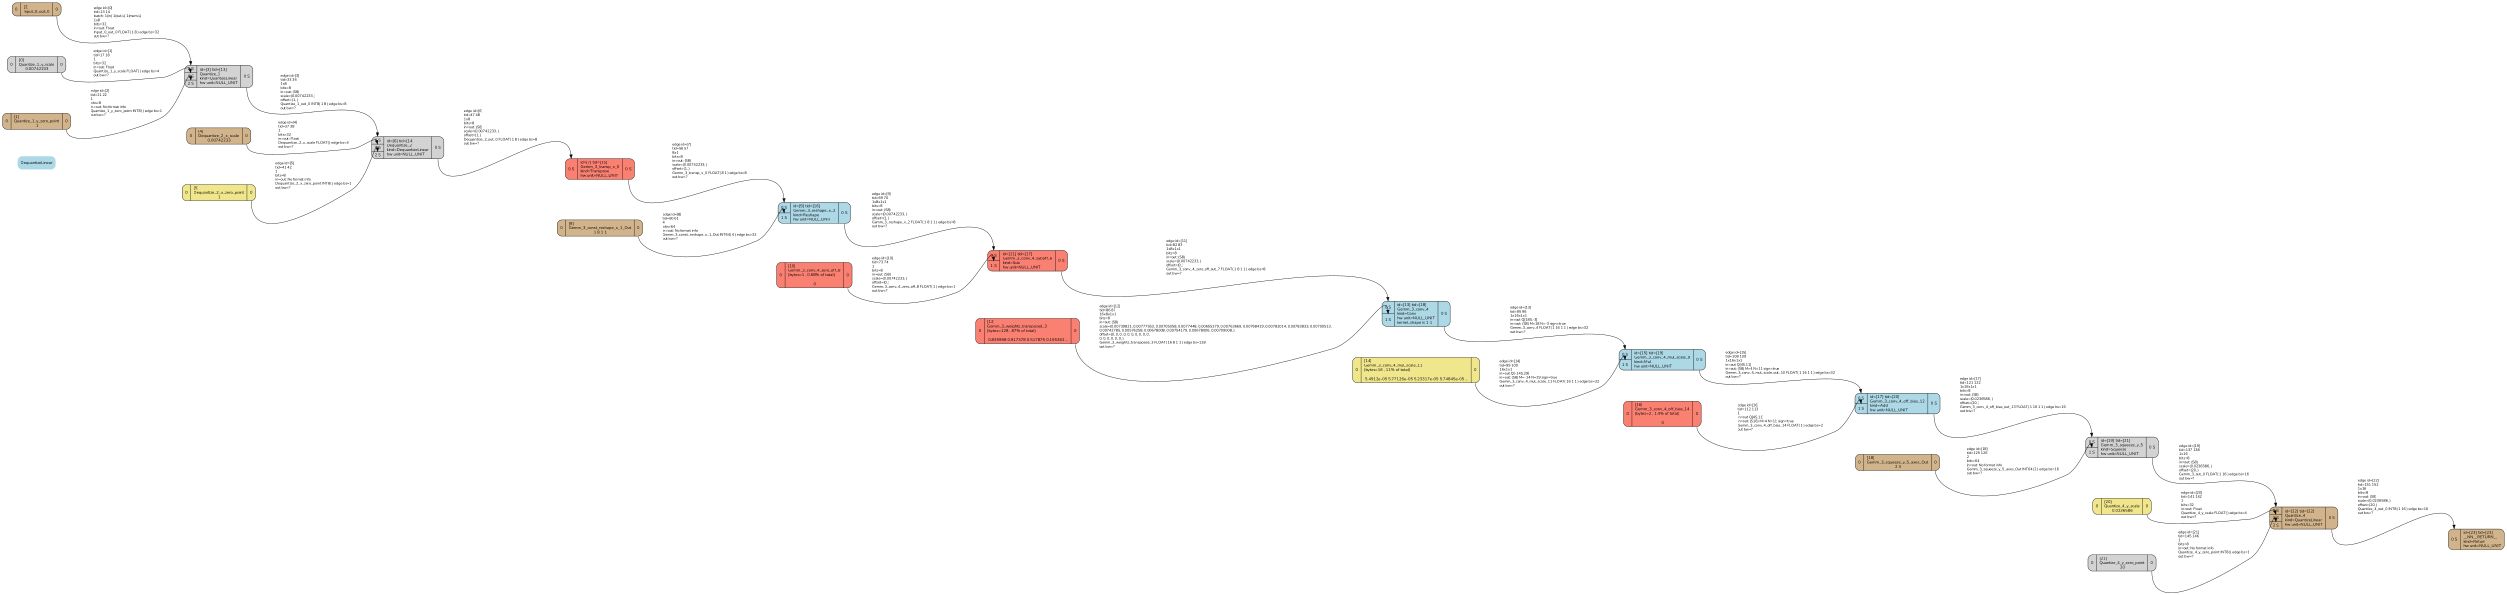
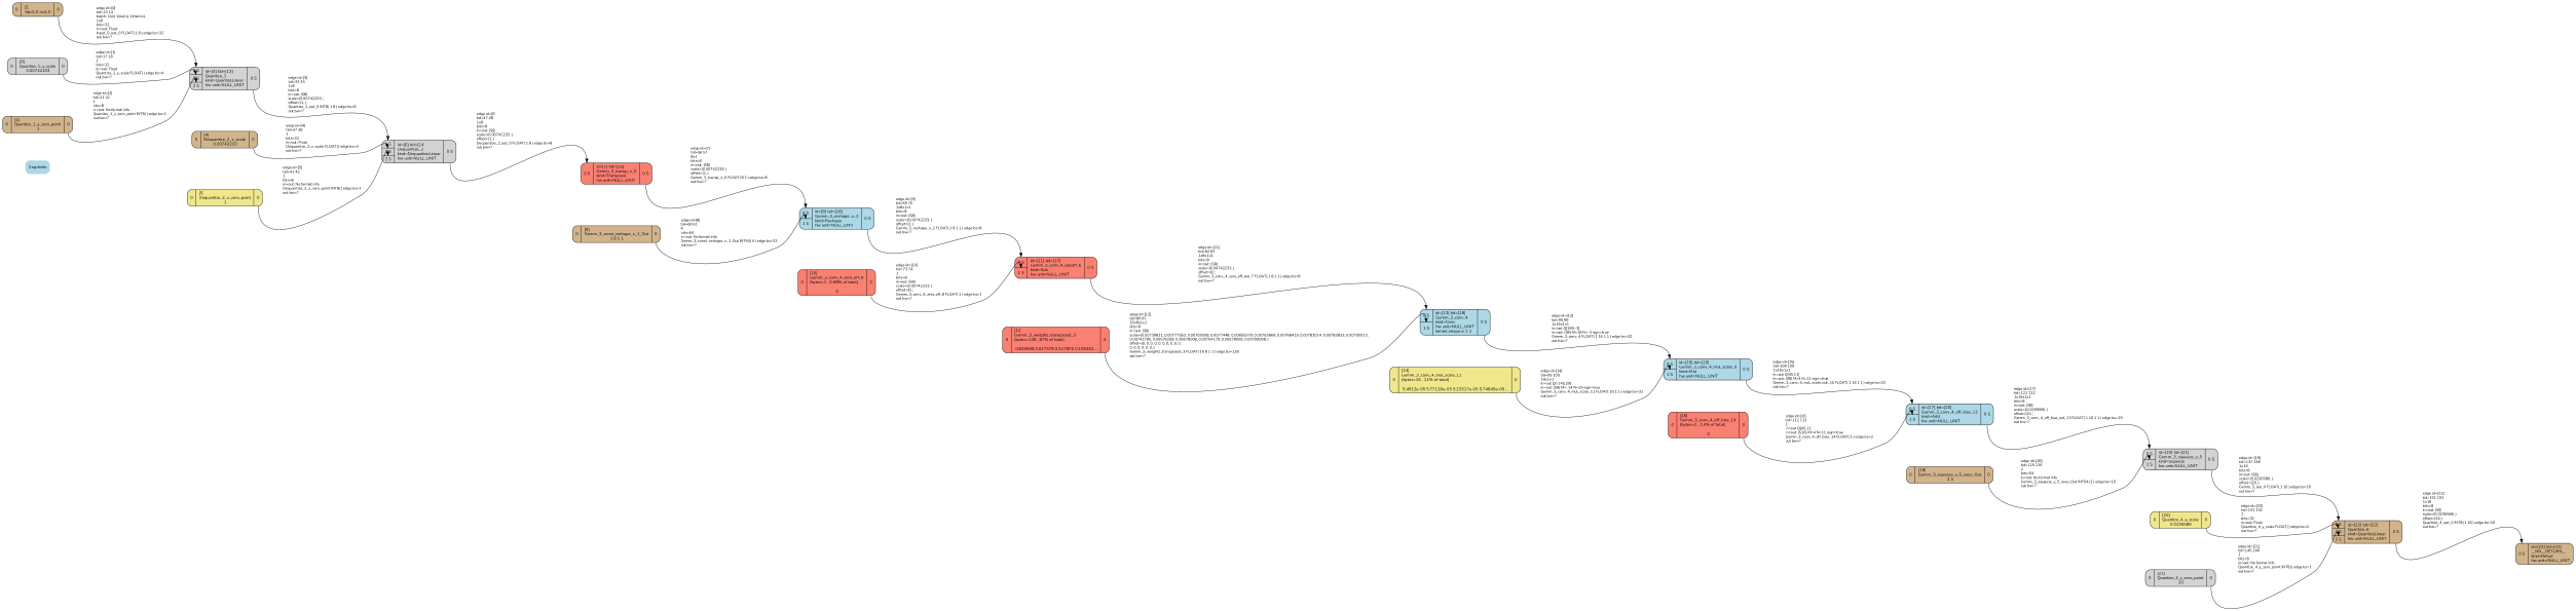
  digraph {
    compound=true
    fontsize=11
    nodesep=1
    rankdir=LR
    ranksep=1.5
    splines=spline
    fontname=Nunito
    node [color=black fontname=Nunito fontsize=11 shape=record style="rounded,filled" fillcolor=tan]
    edge [fontsize=10 headport="i0:n" tailport="o0:s" fontname=Nunito]
-   Graphinfo [shape=plaintext fillcolor=lightblue label=DequantizeLinear]
+   Graphinfo [shape=plaintext fillcolor=lightblue]
    n2 [label="{ { <i0> 0} |  [12]\lGemm_3_weights_transposed_3\l(bytes=128 , 87% of total)\l\l 0.835998 0.917378 0.517875 0.155362 ... | { <o0> 0} }" fillcolor=salmon]
    n3 [label="{ { < i0>  0 S  | < i1>  1 S } | id=[13] tid=[18]\lGemm_3_conv_4\lkind=Conv\lhw unit=NULL_UNIT\lkernel_shape is 1 1\l | { < o0>  0 S } }" fillcolor=lightblue]
    n4 [label="{ { <i0> 0} |  [4]\lDequantize_2_x_scale\l 0.00742233 | { <o0> 0} }"]
    n5 [label="{ { < i0>  0 S  | < i1>  1 S  | < i2>  2 S } | id=[6] tid=[14]\lDequantize_2\lkind=DequantizeLinear\lhw unit=NULL_UNIT\l | { < o0>  0 S } }" fillcolor=lightgrey]
    n6 [label="{ { <i0> 0} |  [1]\lQuantize_1_y_zero_point\l 1 | { <o0> 0} }"]
    n7 [label="{ { < i0>  0 S  | < i1>  1 S  | < i2>  2 S } | id=[3] tid=[13]\lQuantize_1\lkind=QuantizeLinear\lhw unit=NULL_UNIT\l | { < o0>  0 S } }" fillcolor=lightgrey]
    n8 [label="{ { <i0> 0} |  [21]\lQuantize_4_y_zero_point\l 20 | { <o0> 0} }" fillcolor=lightgrey]
    n9 [label="{ { < i0>  0 S  | < i1>  1 S  | < i2>  2 S } | id=[22] tid=[22]\lQuantize_4\lkind=QuantizeLinear\lhw unit=NULL_UNIT\l | { < o0>  0 S } }"]
    n10 [label="{ { <i0> 0} |  [18]\lGemm_3_squeeze_y_5_axes_Out\l 2 3 | { <o0> 0} }"]
    n11 [label="{ { < i0>  0 S  | < i1>  1 S } | id=[19] tid=[21]\lGemm_3_squeeze_y_5\lkind=Squeeze\lhw unit=NULL_UNIT\l | { < o0>  0 S } }" fillcolor=lightgrey]
    n12 [label="{ { <i0> 0} |  [16]\lGemm_3_conv_4_off_bias_14\l(bytes=2 , 1.4% of total)\l\l 0 | { <o0> 0} }" fillcolor=salmon]
    n13 [label="{ { < i0>  0 S  | < i1>  1 S } | id=[17] tid=[20]\lGemm_3_conv_4_off_bias_12\lkind=Add\lhw unit=NULL_UNIT\l | { < o0>  0 S } }" fillcolor=lightblue]
    n14 [label="{ { <i0> 0} |  [2]\lInput_0_out_0 | { <o0> 0} }"]
    n15 [label="{ { <i0> 0} |  [10]\lGemm_3_conv_4_zero_off_8\l(bytes=1 , 0.68% of total)\l\l 0 | { <o0> 0} }" fillcolor=salmon]
    n16 [label="{ { < i0>  0 S  | < i1>  1 S } | id=[11] tid=[17]\lGemm_3_conv_4_suboff_6\lkind=Sub\lhw unit=NULL_UNIT\l | { < o0>  0 S } }" fillcolor=salmon]
    n17 [label="{ { <i0> 0} |  [5]\lDequantize_2_x_zero_point\l 1 | { <o0> 0} }" fillcolor=khaki]
    n18 [label="{ { <i0> 0} |  [14]\lGemm_3_conv_4_mul_scale_11\l(bytes=16 , 11% of total)\l\l 5.4912e-05 5.77126e-05 5.23317e-05 5.74845e-05 ... | { <o0> 0} }" fillcolor=khaki]
    n19 [label="{ { < i0>  0 S  | < i1>  1 S } | id=[15] tid=[19]\lGemm_3_conv_4_mul_scale_9\lkind=Mul\lhw unit=NULL_UNIT\l | { < o0>  0 S } }" fillcolor=lightblue]
    n20 [label="{ { <i0> 0} |  [8]\lGemm_3_const_reshape_x_1_Out\l 1 8 1 1 | { <o0> 0} }"]
    n21 [label="{ { < i0>  0 S  | < i1>  1 S } | id=[9] tid=[16]\lGemm_3_reshape_x_2\lkind=Reshape\lhw unit=NULL_UNIT\l | { < o0>  0 S } }" fillcolor=lightblue]
    n22 [label="{ { <i0> 0} |  [20]\lQuantize_4_y_scale\l 0.0236586 | { <o0> 0} }" fillcolor=khaki]
    n23 [label="{ { <i0> 0} |  [0]\lQuantize_1_y_scale\l 0.00742233 | { <o0> 0} }" fillcolor=lightgrey]
    n24 [label="{ { < i0>  0 S } | id=[7] tid=[15]\lGemm_3_transp_x_0\lkind=Transpose\lhw unit=NULL_UNIT\l | { < o0>  0 S } }" fillcolor=salmon]
    n25 [label="{ { < i0>  0 S } | id=[23] tid=[23]\l__NN__RETURN__\lkind=Return\lhw unit=NULL_UNIT\l}"]
    n2 -> n3 [headport="i1:n" label="edge id=[12]\ltid=86 87\l16x8x1x1\lbits=8\lin=out: (S8)\lscale=(0.00739821, 0.00777553, 0.00705058, 0.0077448, 0.00655379, 0.00763669, 0.00768419, 0.00782014, 0.00783833, 0.00700513, \l0.00742785, 0.00576258, 0.00678008, 0.00754179, 0.00678006, 0.00709008, )\loffset=(0, 0, 0, 0, 0, 0, 0, 0, 0, 0, \l0, 0, 0, 0, 0, 0, )\lGemm_3_weights_transposed_3 FLOAT( 16 8 1 1 ) edge bs=128\lout bw=?\l"]
    n3 -> n19 [label="edge id=[13]\ltid=95 96\l1x16x1x1\lin=out Q[18S.-3]\lin=out: (S8) M=18 N=-3 sign=true\lGemm_3_conv_4 FLOAT( 1 16 1 1 ) edge bs=32\lout bw=?\l"]
    n4 -> n5 [headport="i1:n" label="edge id=[4]\ltid=37 38\l1\lbits=32\lin=out: Float\lDequantize_2_x_scale FLOAT( ) edge bs=4\lout bw=?\l"]
    n5 -> n24 [label="edge id=[6]\ltid=47 48\l1x8\lbits=8\lin=out: (S8)\lscale=(0.00742233, )\loffset=(1, )\lDequantize_2_out_0 FLOAT( 1 8 ) edge bs=8\lout bw=?\l"]
    n6 -> n7 [headport="i2:n" label="edge id=[2]\ltid=21 22\l1\lbits=8\lin=out: No format info\lQuantize_1_y_zero_point INT8( ) edge bs=1\lout bw=?\l"]
    n7 -> n5 [label="edge id=[3]\ltid=33 34\l1x8\lbits=8\lin=out: (S8)\lscale=(0.00742233, )\loffset=(1, )\lQuantize_1_out_0 INT8( 1 8 ) edge bs=8\lout bw=?\l"]
    n8 -> n9 [headport="i2:n" label="edge id=[21]\ltid=145 146\l1\lbits=8\lin=out: No format info\lQuantize_4_y_zero_point INT8( ) edge bs=1\lout bw=?\l"]
    n9 -> n25 [label="edge id=[22]\ltid=151 152\l1x16\lbits=8\lin=out: (S8)\lscale=(0.0236586, )\loffset=(20, )\lQuantize_4_out_0 INT8( 1 16 ) edge bs=16\lout bw=?\l"]
    n10 -> n11 [headport="i1:n" label="edge id=[18]\ltid=125 126\l2\lbits=64\lin=out: No format info\lGemm_3_squeeze_y_5_axes_Out INT64( 2 ) edge bs=16\lout bw=?\l"]
    n11 -> n9 [label="edge id=[19]\ltid=137 138\l1x16\lbits=8\lin=out: (S8)\lscale=(0.0236586, )\loffset=(20, )\lGemm_3_out_0 FLOAT( 1 16 ) edge bs=16\lout bw=?\l"]
    n12 -> n13 [headport="i1:n" label="edge id=[16]\ltid=112 113\l1\lin=out Q[4S.11]\lin=out: (S16) M=4 N=11 sign=true\lGemm_3_conv_4_off_bias_14 FLOAT( 1 ) edge bs=2\lout bw=?\l"]
    n13 -> n11 [label="edge id=[17]\ltid=121 122\l1x16x1x1\lbits=8\lin=out: (S8)\lscale=(0.0236586, )\loffset=(20, )\lGemm_3_conv_4_off_bias_out_13 FLOAT( 1 16 1 1 ) edge bs=16\lout bw=?\l"]
    n14 -> n7 [label="edge id=[0]\ltid=13 14\lbatch: 1(in) 1(out,L) 1(mem,L) \l1x8\lbits=32\lin=out: Float\lInput_0_out_0 FLOAT( 1 8 ) edge bs=32\lout bw=?\l"]
    n15 -> n16 [headport="i1:n" label="edge id=[10]\ltid=73 74\l1\lbits=8\lin=out: (S8)\lscale=(0.00742233, )\loffset=(0, )\lGemm_3_conv_4_zero_off_8 FLOAT( 1 ) edge bs=1\lout bw=?\l"]
    n16 -> n3 [label="edge id=[11]\ltid=82 83\l1x8x1x1\lbits=8\lin=out: (S8)\lscale=(0.00742233, )\loffset=(0, )\lGemm_3_conv_4_zero_off_out_7 FLOAT( 1 8 1 1 ) edge bs=8\lout bw=?\l"]
    n17 -> n5 [headport="i2:n" label="edge id=[5]\ltid=41 42\l1\lbits=8\lin=out: No format info\lDequantize_2_x_zero_point INT8( ) edge bs=1\lout bw=?\l"]
    n18 -> n19 [headport="i1:n" label="edge id=[14]\ltid=99 100\l16x1x1\lin=out Q[-14S.29]\lin=out: (S8) M=-14 N=29 sign=true\lGemm_3_conv_4_mul_scale_11 FLOAT( 16 1 1 ) edge bs=32\lout bw=?\l"]
    n19 -> n13 [label="edge id=[15]\ltid=108 109\l1x16x1x1\lin=out Q[4S.11]\lin=out: (S8) M=4 N=11 sign=true\lGemm_3_conv_4_mul_scale_out_10 FLOAT( 1 16 1 1 ) edge bs=32\lout bw=?\l"]
    n20 -> n21 [headport="i1:n" label="edge id=[8]\ltid=60 61\l4\lbits=64\lin=out: No format info\lGemm_3_const_reshape_x_1_Out INT64( 4 ) edge bs=32\lout bw=?\l"]
    n21 -> n16 [label="edge id=[9]\ltid=69 70\l1x8x1x1\lbits=8\lin=out: (S8)\lscale=(0.00742233, )\loffset=(1, )\lGemm_3_reshape_x_2 FLOAT( 1 8 1 1 ) edge bs=8\lout bw=?\l"]
    n22 -> n9 [headport="i1:n" label="edge id=[20]\ltid=141 142\l1\lbits=32\lin=out: Float\lQuantize_4_y_scale FLOAT( ) edge bs=4\lout bw=?\l"]
    n23 -> n7 [headport="i1:n" label="edge id=[1]\ltid=17 18\l1\lbits=32\lin=out: Float\lQuantize_1_y_scale FLOAT( ) edge bs=4\lout bw=?\l"]
    n24 -> n21 [label="edge id=[7]\ltid=56 57\l8x1\lbits=8\lin=out: (S8)\lscale=(0.00742233, )\loffset=(1, )\lGemm_3_transp_x_0 FLOAT( 8 1 ) edge bs=8\lout bw=?\l"]
  }
